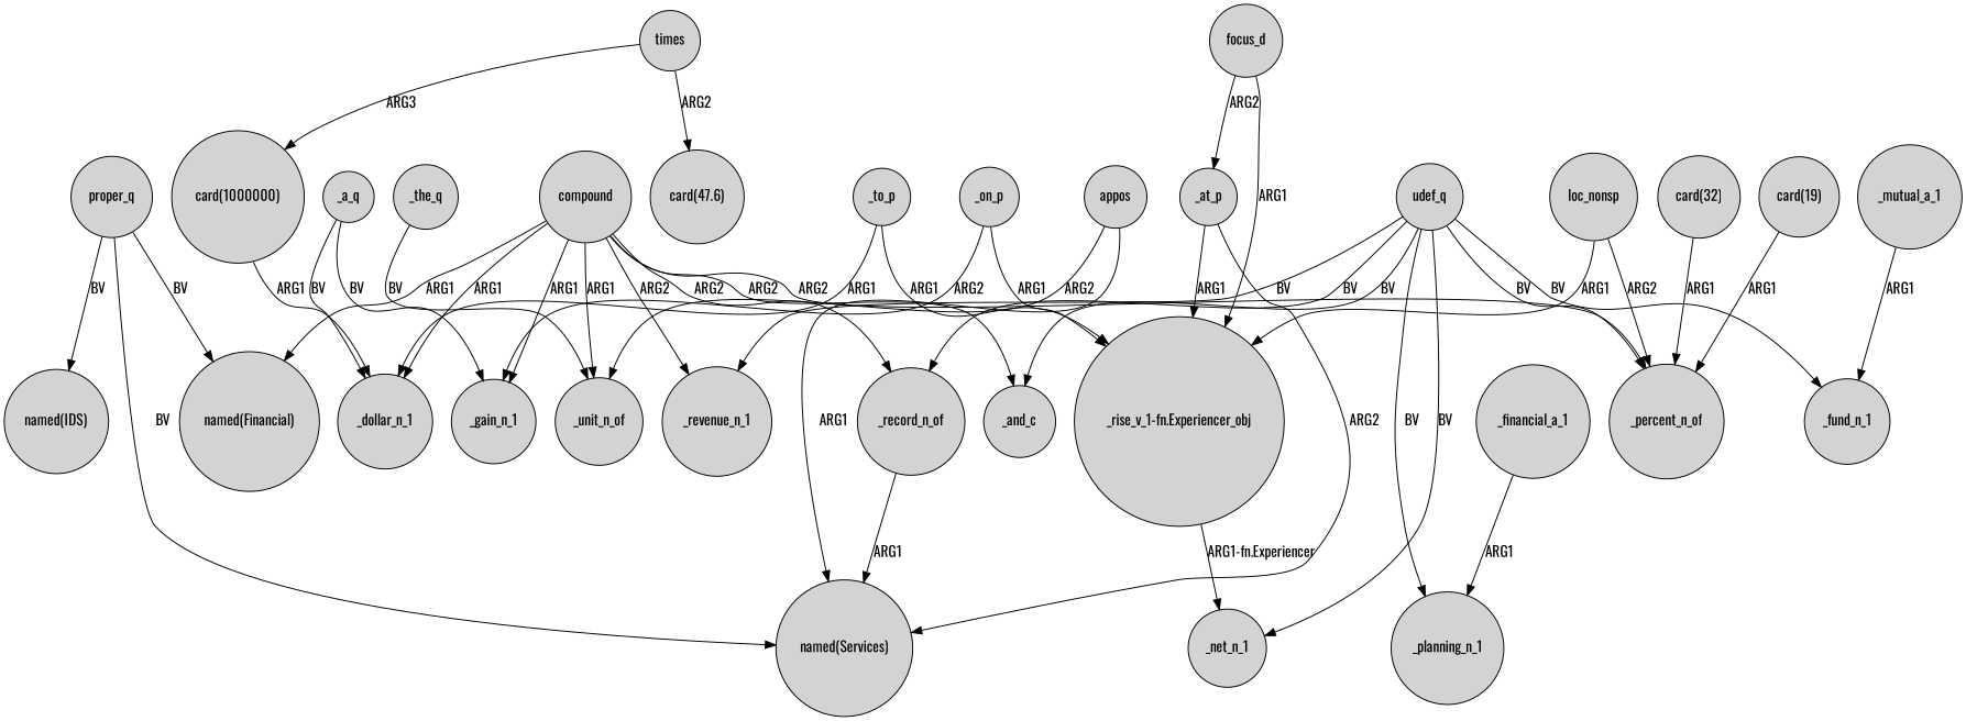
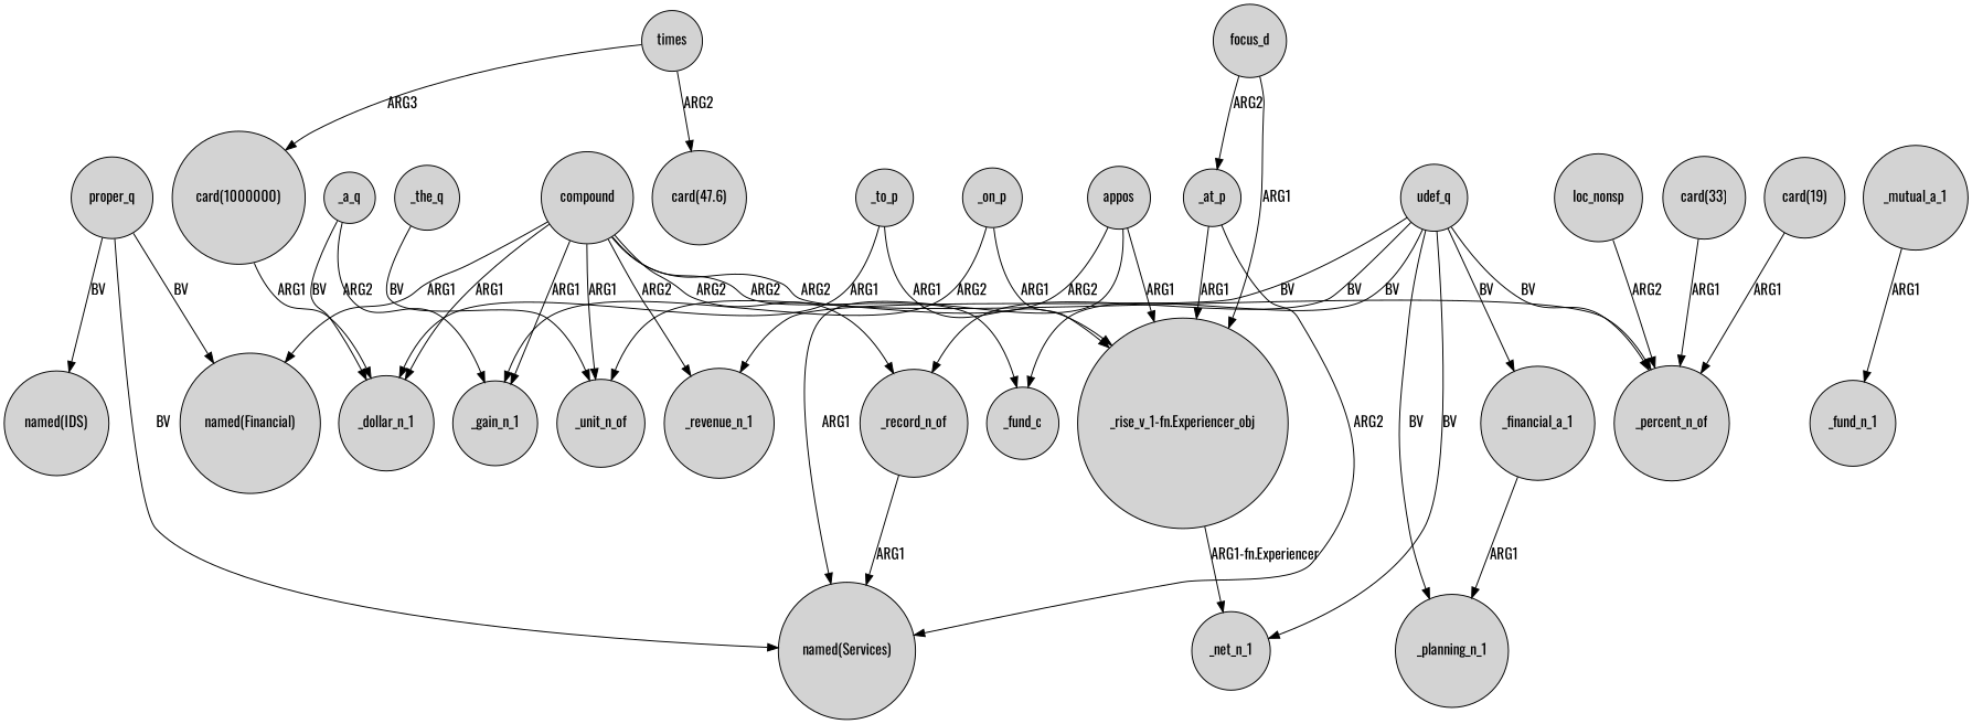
  digraph {
    fontname=Oswald
    node [fontname=Oswald shape=circle style=filled]
    edge [fontname=Oswald]
    _on_p
    _gain_n_1
    "_rise_v_1-fn.Experiencer_obj"
    _net_n_1
    times
    "card(47.6)"
    "card(1000000)"
    _dollar_n_1
    appos
    "named(Services)"
    _unit_n_of
    _a_q
    udef_q
    _record_n_of
    _percent_n_of
    _fund_n_1
    _revenue_n_1
    _planning_n_1
-   _and_c
+   _and_c [label=_fund_c]
    loc_nonsp
    "card(19)"
    compound
    "named(Financial)"
    _to_p
    focus_d
    _at_p
    proper_q
    "named(IDS)"
    _mutual_a_1
-   "card(33)" [label="card(32)"]
+   "card(33)"
    _financial_a_1
    _the_q
    _on_p -> _gain_n_1 [label=ARG2]
    _on_p -> "_rise_v_1-fn.Experiencer_obj" [label=ARG1]
    "_rise_v_1-fn.Experiencer_obj" -> _net_n_1 [label="ARG1-fn.Experiencer"]
    times -> "card(47.6)" [label=ARG2]
    times -> "card(1000000)" [label=ARG3]
    "card(1000000)" -> _dollar_n_1 [label=ARG1]
    appos -> "named(Services)" [label=ARG1]
    appos -> _unit_n_of [label=ARG2]
-   _a_q -> _gain_n_1 [label=BV]
+   _a_q -> _gain_n_1 [label=ARG2]
    _a_q -> _dollar_n_1 [label=BV]
    udef_q -> _net_n_1 [label=BV]
    udef_q -> _record_n_of [label=BV]
    udef_q -> _percent_n_of [label=BV]
-   udef_q -> _fund_n_1 [label=BV]
+   udef_q -> _financial_a_1 [label=BV]
    udef_q -> _revenue_n_1 [label=BV]
    udef_q -> _planning_n_1 [label=BV]
    udef_q -> _and_c [label=BV]
    _record_n_of -> "named(Services)" [label=ARG1]
-   loc_nonsp -> "_rise_v_1-fn.Experiencer_obj" [label=ARG1]
+   appos -> "_rise_v_1-fn.Experiencer_obj" [label=ARG1]
    loc_nonsp -> _percent_n_of [label=ARG2]
    "card(19)" -> _percent_n_of [label=ARG1]
    compound -> _gain_n_1 [label=ARG1]
    compound -> _dollar_n_1 [label=ARG1]
    compound -> _unit_n_of [label=ARG1]
    compound -> _record_n_of [label=ARG2]
    compound -> _percent_n_of [label=ARG2]
    compound -> _revenue_n_1 [label=ARG2]
    compound -> _and_c [label=ARG2]
    compound -> "named(Financial)" [label=ARG1]
    _to_p -> "_rise_v_1-fn.Experiencer_obj" [label=ARG1]
    _to_p -> _dollar_n_1 [label=ARG1]
    focus_d -> "_rise_v_1-fn.Experiencer_obj" [label=ARG1]
    focus_d -> _at_p [label=ARG2]
    _at_p -> "_rise_v_1-fn.Experiencer_obj" [label=ARG1]
    _at_p -> "named(Services)" [label=ARG2]
    proper_q -> "named(Services)" [label=BV]
    proper_q -> "named(Financial)" [label=BV]
    proper_q -> "named(IDS)" [label=BV]
    _mutual_a_1 -> _fund_n_1 [label=ARG1]
    "card(33)" -> _percent_n_of [label=ARG1]
    _financial_a_1 -> _planning_n_1 [label=ARG1]
    _the_q -> _unit_n_of [label=BV]
  }
